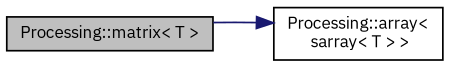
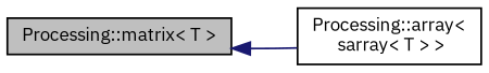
  digraph {
    rankdir=LR
    fontname="IBM Plex Sans"
    node [color=black fontname="IBM Plex Sans" fontsize=10 shape=record style=filled]
    n1 [fillcolor=grey75 fontcolor=black height=0.2 label="Processing::matrix\< T \>" width=0.4]
    n2 [fillcolor=white height=0.2 label="Processing::array\<\l sarray\< T \> \>" width=0.4]
-   n2 -> n1 [color=midnightblue dir=back fontname="IBM Plex Sans" fontsize=10 labelfontname=Helvetica labelfontsize=10 style=solid]
+   n1 -> n2 [color=midnightblue dir=back fontname="IBM Plex Sans" fontsize=10 labelfontname=Helvetica labelfontsize=10 style=solid]
  }
